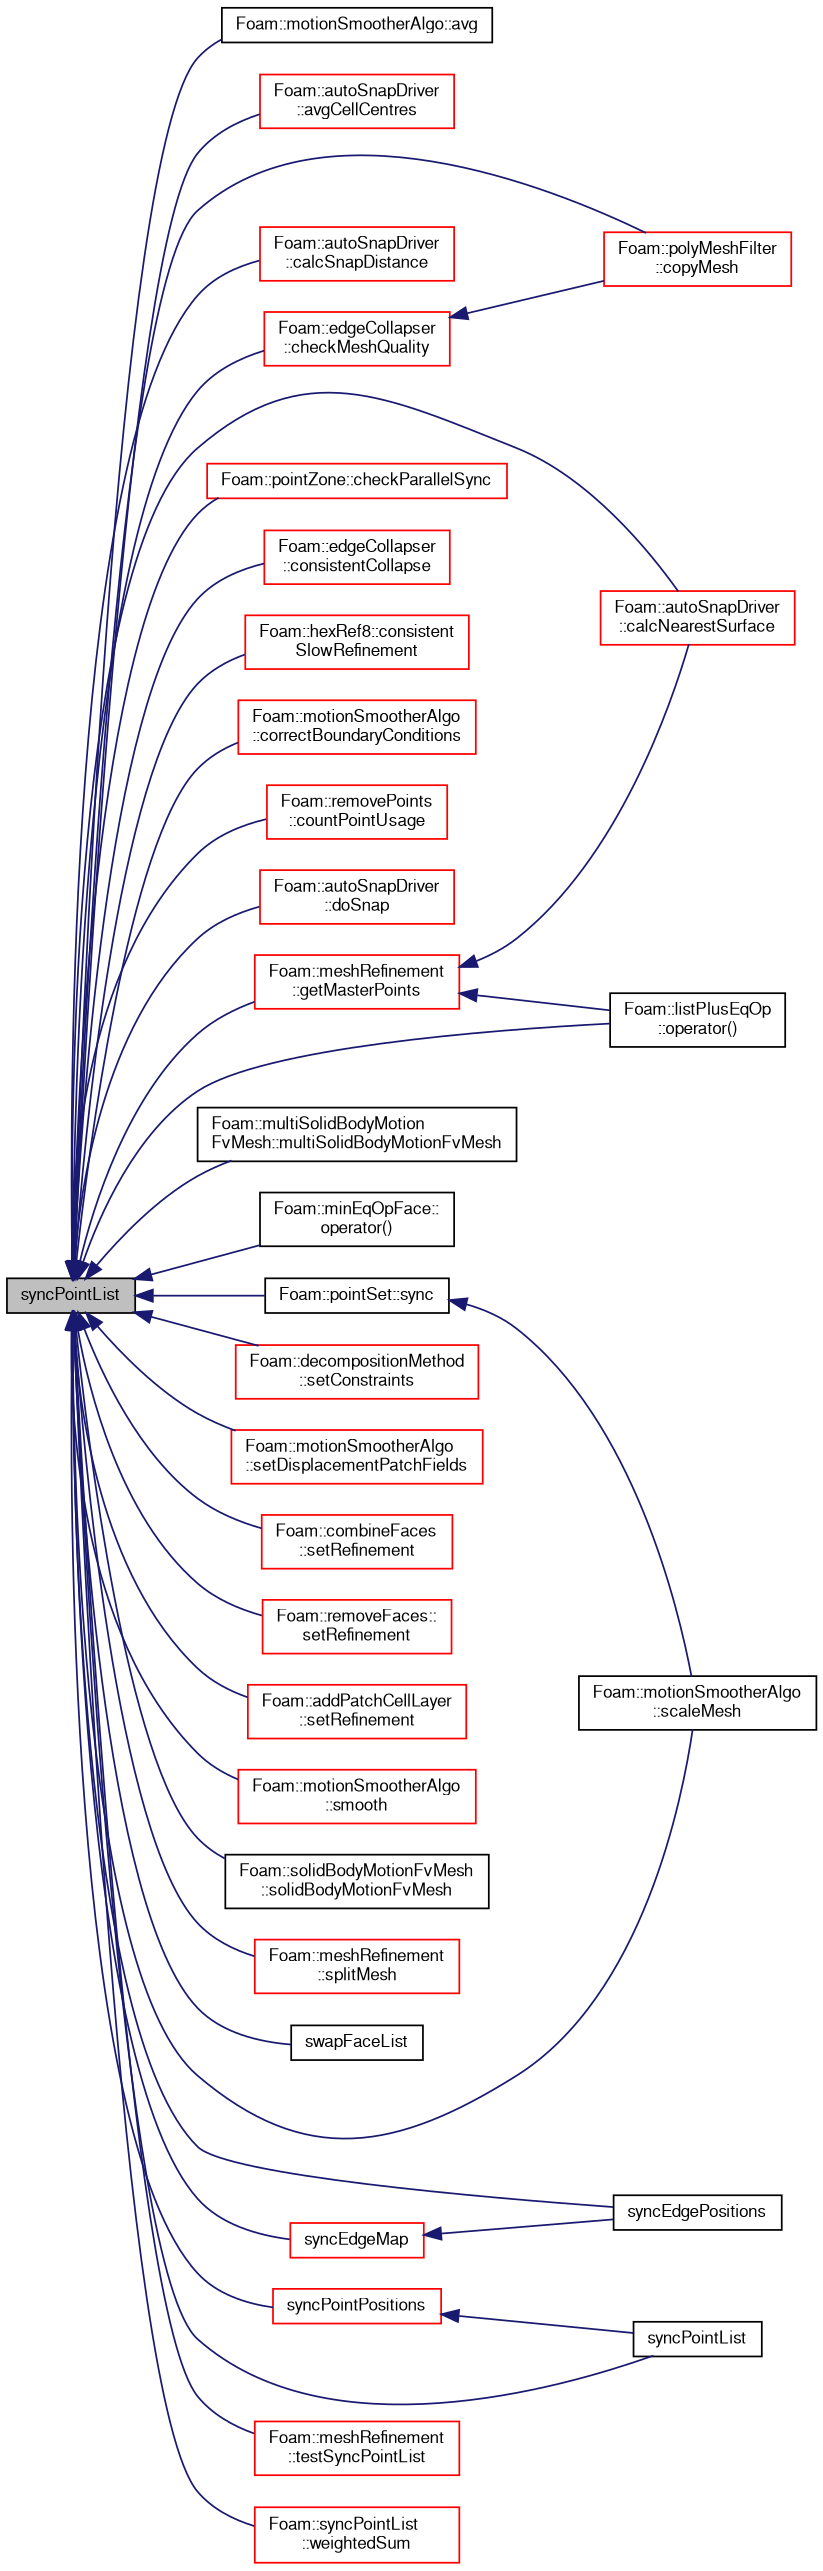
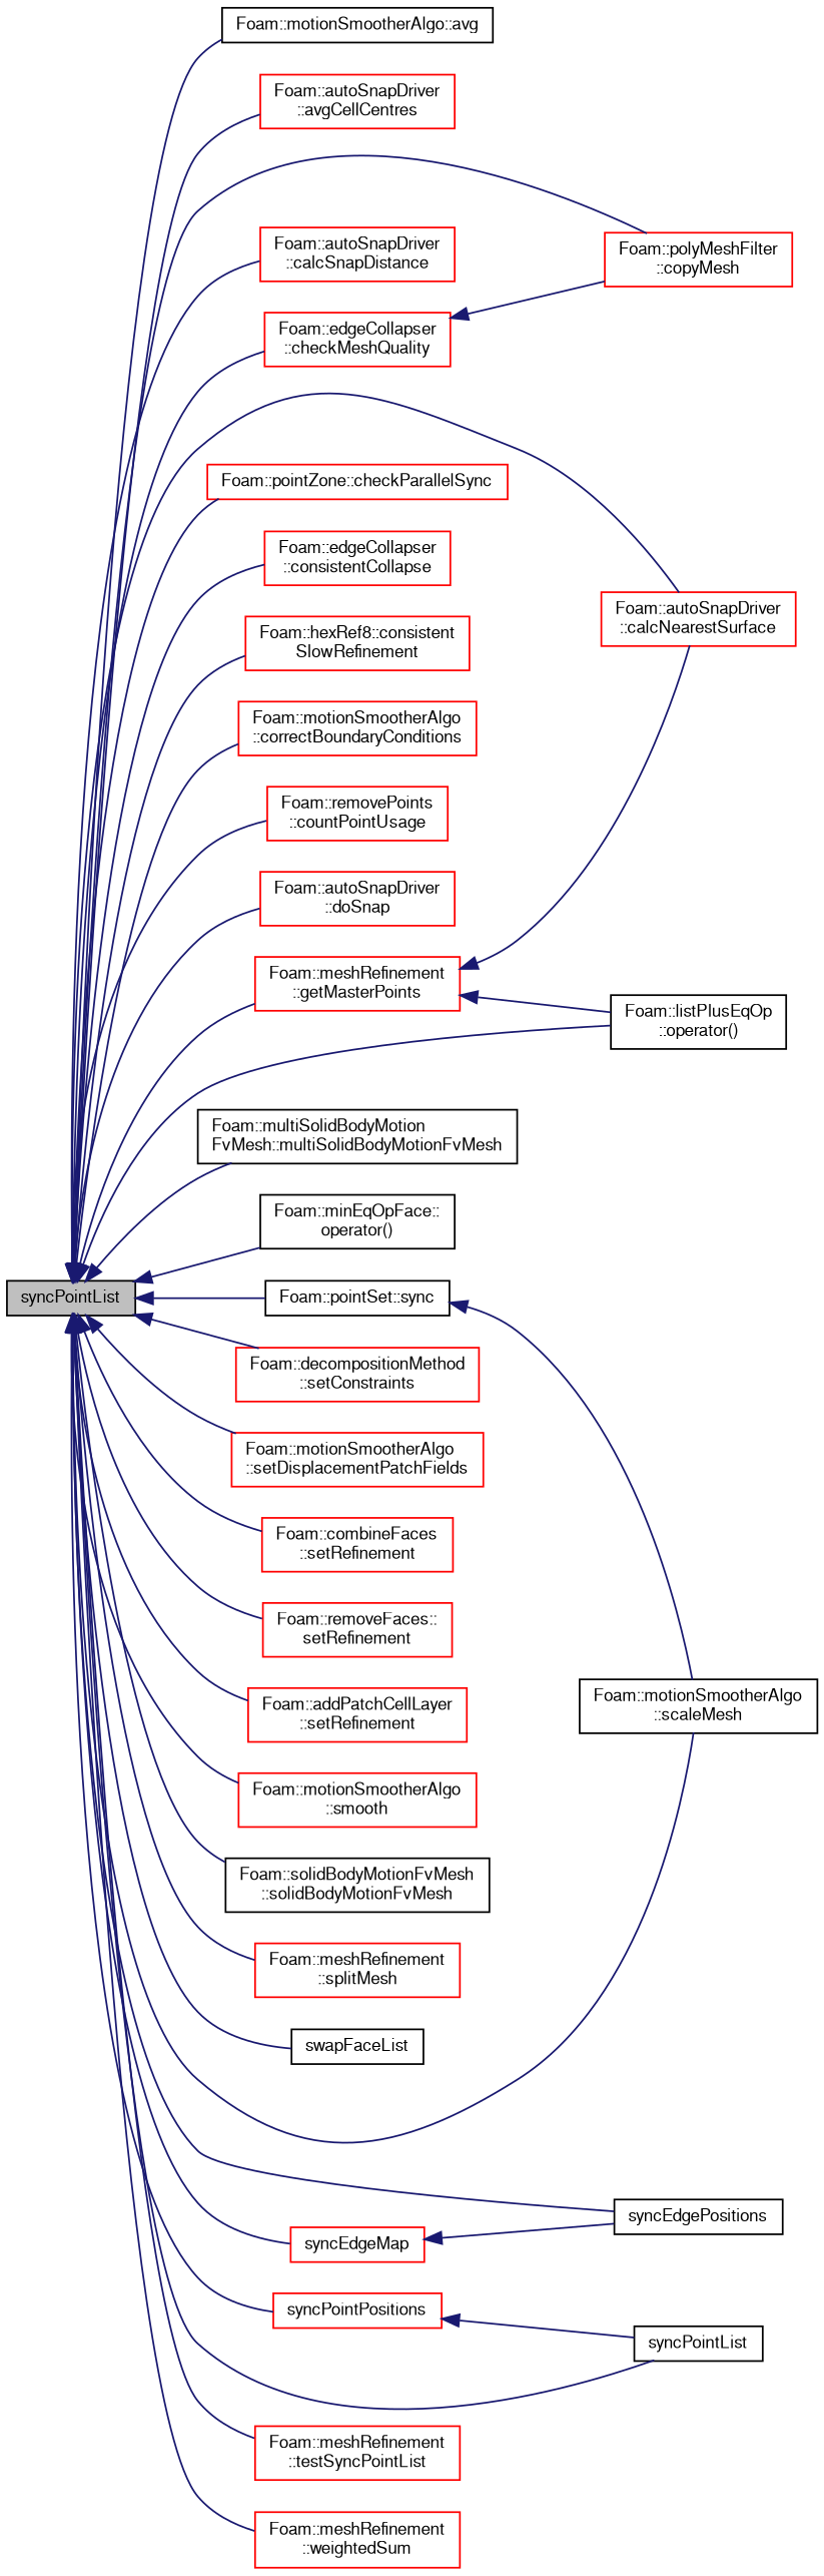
  digraph {
    rankdir=LR
    node [color=red fontname=FreeSans fontsize=10 shape=record]
    edge [color=midnightblue dir=back fontname=FreeSans fontsize=10 labelfontname=FreeSans labelfontsize=10 style=solid]
    n1 [color=black fillcolor=grey75 fontcolor=black height=0.2 label=syncPointList style=filled width=0.4]
    n2 [color=black height=0.2 label="Foam::motionSmootherAlgo::avg" width=0.4]
    n3 [height=0.2 label="Foam::autoSnapDriver\l::avgCellCentres" width=0.4]
    n4 [height=0.2 label="Foam::autoSnapDriver\l::calcNearestSurface" width=0.4]
    n5 [height=0.2 label="Foam::autoSnapDriver\l::calcSnapDistance" width=0.4]
    n6 [height=0.2 label="Foam::edgeCollapser\l::checkMeshQuality" width=0.4]
    n7 [height=0.2 label="Foam::polyMeshFilter\l::copyMesh" width=0.4]
    n8 [height=0.2 label="Foam::pointZone::checkParallelSync" width=0.4]
    n9 [height=0.2 label="Foam::edgeCollapser\l::consistentCollapse" width=0.4]
    n10 [height=0.2 label="Foam::hexRef8::consistent\lSlowRefinement" width=0.4]
    n11 [height=0.2 label="Foam::motionSmootherAlgo\l::correctBoundaryConditions" width=0.4]
    n12 [height=0.2 label="Foam::removePoints\l::countPointUsage" width=0.4]
    n13 [height=0.2 label="Foam::autoSnapDriver\l::doSnap" width=0.4]
    n14 [height=0.2 label="Foam::meshRefinement\l::getMasterPoints" width=0.4]
    n15 [color=black height=0.2 label="Foam::listPlusEqOp\l::operator()" width=0.4]
    n16 [color=black height=0.2 label="Foam::multiSolidBodyMotion\lFvMesh::multiSolidBodyMotionFvMesh" width=0.4]
    n17 [color=black height=0.2 label="Foam::minEqOpFace::\loperator()" width=0.4]
    n18 [color=black height=0.2 label="Foam::motionSmootherAlgo\l::scaleMesh" width=0.4]
    n19 [height=0.2 label="Foam::decompositionMethod\l::setConstraints" width=0.4]
    n20 [height=0.2 label="Foam::motionSmootherAlgo\l::setDisplacementPatchFields" width=0.4]
    n21 [height=0.2 label="Foam::combineFaces\l::setRefinement" width=0.4]
    n22 [height=0.2 label="Foam::removeFaces::\lsetRefinement" width=0.4]
    n23 [height=0.2 label="Foam::addPatchCellLayer\l::setRefinement" width=0.4]
    n24 [height=0.2 label="Foam::motionSmootherAlgo\l::smooth" width=0.4]
    n25 [color=black height=0.2 label="Foam::solidBodyMotionFvMesh\l::solidBodyMotionFvMesh" width=0.4]
    n26 [height=0.2 label="Foam::meshRefinement\l::splitMesh" width=0.4]
    n27 [color=black height=0.2 label=swapFaceList width=0.4]
    n28 [color=black height=0.2 label="Foam::pointSet::sync" width=0.4]
    n29 [height=0.2 label=syncEdgeMap width=0.4]
    n30 [color=black height=0.2 label=syncEdgePositions width=0.4]
    n31 [color=black height=0.2 label=syncPointList width=0.4]
    n32 [height=0.2 label=syncPointPositions width=0.4]
    n33 [height=0.2 label="Foam::meshRefinement\l::testSyncPointList" width=0.4]
-   n34 [height=0.2 label="Foam::syncPointList\l::weightedSum" width=0.4]
+   n34 [height=0.2 label="Foam::meshRefinement\l::weightedSum" width=0.4]
    n1 -> n2
    n1 -> n3
    n1 -> n4
    n1 -> n5
    n1 -> n6
    n1 -> n7
    n1 -> n8
    n1 -> n9
    n1 -> n10
    n1 -> n11
    n1 -> n12
    n1 -> n13
    n1 -> n14
    n1 -> n15
    n1 -> n16
    n1 -> n17
    n1 -> n18
    n1 -> n19
    n1 -> n20
    n1 -> n21
    n1 -> n22
    n1 -> n23
    n1 -> n24
    n1 -> n25
    n1 -> n26
    n1 -> n27
    n1 -> n28
    n1 -> n29
    n1 -> n30
    n1 -> n31
    n1 -> n32
    n1 -> n33
    n1 -> n34
    n6 -> n7
    n14 -> n4
    n14 -> n15
    n28 -> n18
    n29 -> n30
    n32 -> n31
  }
